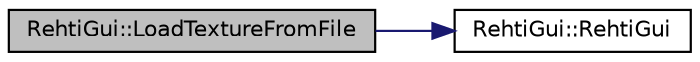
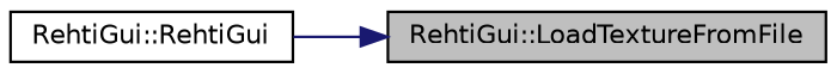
  digraph {
    rankdir=RL
    node [color=black fontname=Helvetica fontsize=10 shape=record style=filled]
    n1 [fillcolor=grey75 fontcolor=black height=0.2 label="RehtiGui::LoadTextureFromFile" width=0.4]
    n2 [fillcolor=white height=0.2 label="RehtiGui::RehtiGui" width=0.4]
-   n2 -> n1 [color=midnightblue dir=back fontname=Helvetica fontsize=10 labelfontname=Helvetica labelfontsize=10 style=solid]
+   n1 -> n2 [color=midnightblue dir=back fontname=Helvetica fontsize=10 labelfontname=Helvetica labelfontsize=10 style=solid]
  }
